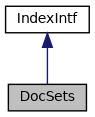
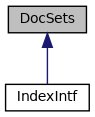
  digraph {
    node [color=black fontname=Helvetica fontsize=10 shape=record style=filled]
    n1 [fillcolor=grey75 fontcolor=black height=0.2 label=DocSets width=0.4]
    n2 [fillcolor=white height=0.2 label=IndexIntf width=0.4]
-   n2 -> n1 [color=midnightblue dir=back fontname=Helvetica fontsize=10 labelfontname=Helvetica labelfontsize=10 style=solid]
+   n1 -> n2 [color=midnightblue dir=back fontname=Helvetica fontsize=10 labelfontname=Helvetica labelfontsize=10 style=solid]
  }
